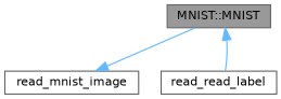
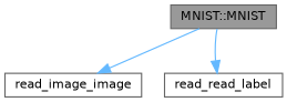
  digraph {
    rankdir=TB
    node [color=grey40 fillcolor=white fontname=Helvetica fontsize=10 shape=box style=filled]
    edge [color=steelblue1 fontname=Helvetica fontsize=10 labelfontname=Helvetica labelfontsize=10 style=solid]
    n1 [color=gray40 fillcolor=grey60 fontcolor=black height=0.2 label="MNIST::MNIST" width=0.4]
-   n2 [height=0.2 label=read_mnist_image width=0.4]
+   n2 [height=0.2 label=read_image_image width=0.4]
    n3 [height=0.2 label=read_read_label width=0.4]
    n1 -> n2
-   n3 -> n1
+   n1 -> n3
  }
